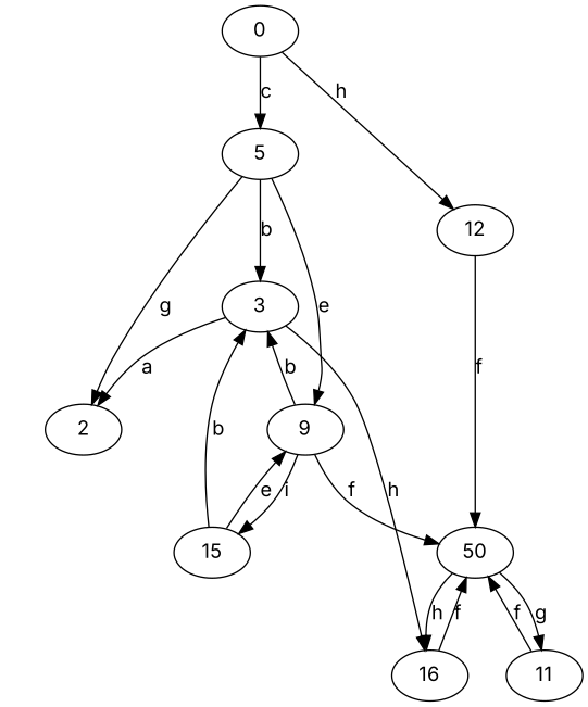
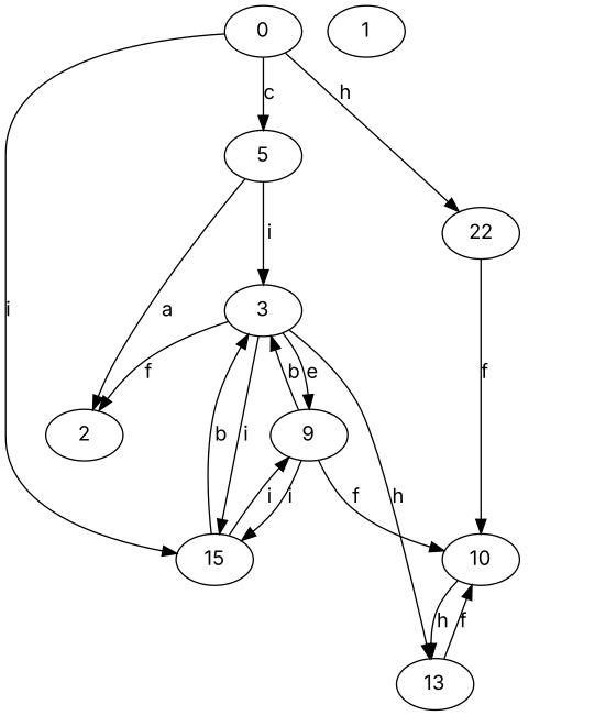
  strict digraph {
    fontname=Inter
    node [fontname=Inter]
    edge [fontname=Inter]
    3
    2
    9
-   13 [label=16]
+   13
    15
-   10 [label=50]
+   10
    0
    5
-   12
-   11
-   3 -> 2 [label=a]
-   5 -> 9 [label=e]
+   12 [label=22]
+   1
+   3 -> 2 [label=f]
+   3 -> 9 [label=e]
    3 -> 13 [label=h]
+   3 -> 15 [label=i]
    9 -> 3 [label=b]
    9 -> 15 [label=i]
    9 -> 10 [label=f]
    13 -> 10 [label=f]
    15 -> 3 [label=b]
-   15 -> 9 [label=e]
+   15 -> 9 [label=i]
    10 -> 13 [label=h]
-   10 -> 11 [label=g]
+   0 -> 15 [label=i]
    0 -> 5 [label=c]
    0 -> 12 [label=h]
-   5 -> 3 [label=b]
-   5 -> 2 [label=g]
+   5 -> 3 [label=i]
+   5 -> 2 [label=a]
    12 -> 10 [label=f]
-   11 -> 10 [label=f]
  }
